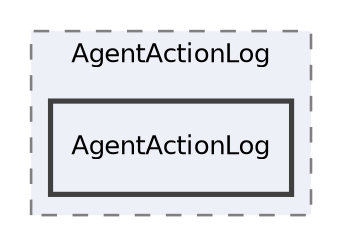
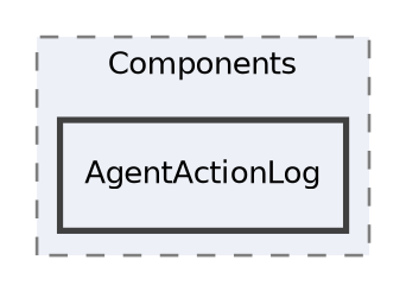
  digraph {
    compound=true
    n1 [color=grey25 fillcolor="#edf0f7" fontname=Helvetica fontsize=10 label=AgentActionLog shape=box style="filled,bold,"]
    subgraph cluster_1 {
      bgcolor="#edf0f7"
      fontname=Helvetica
      fontsize=10
-     label=AgentActionLog
+     label=Components
      pencolor=grey50
      style="filled,dashed,"
      n1
    }
  }
